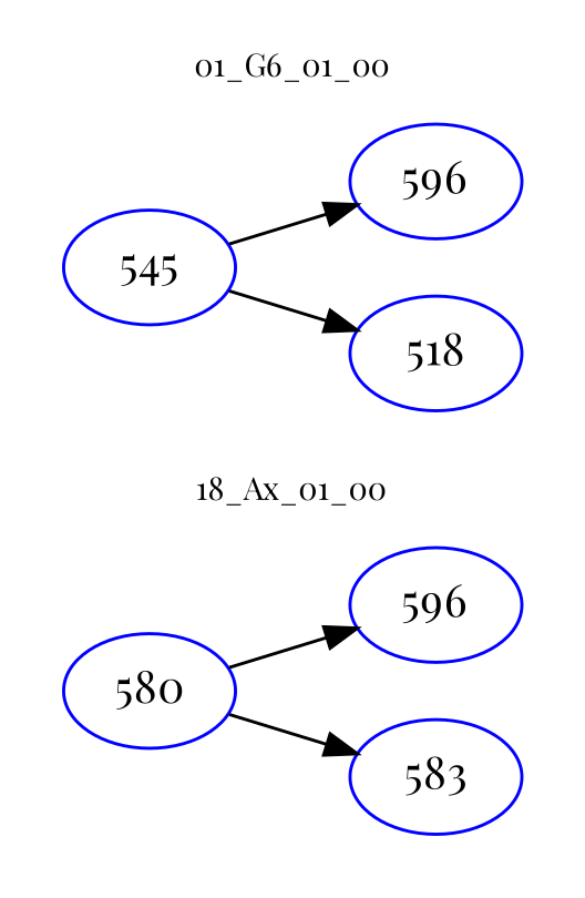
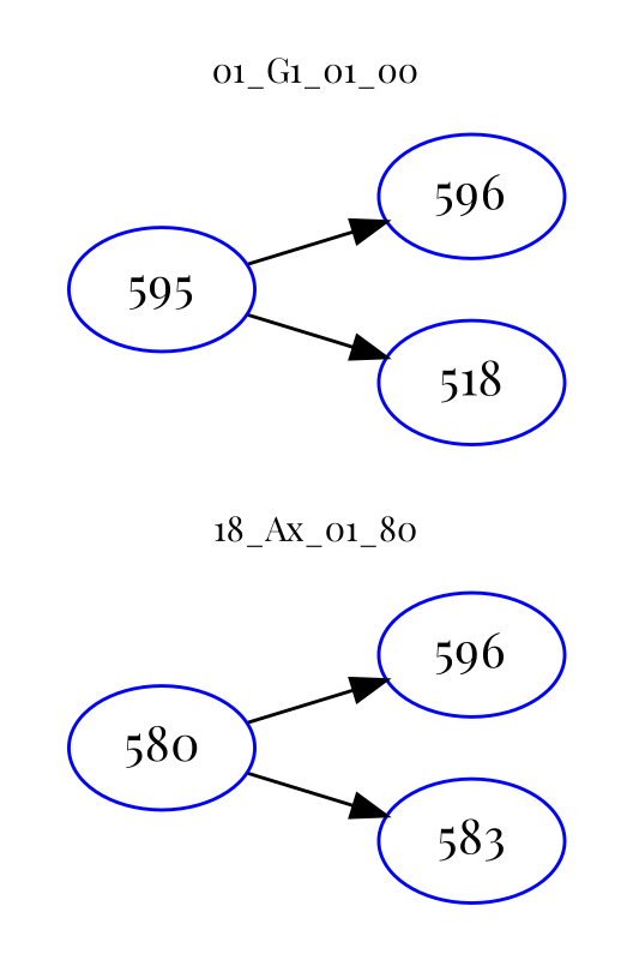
  digraph {
    fontname="Playfair Display"
    rankdir=LR
    node [color=blue fontname="Playfair Display"]
    edge [color=black fontname="Playfair Display"]
    n1 [label=580]
    n2 [label=583]
    n3 [label=596]
-   n4 [label=545]
+   n4 [label=595]
    n5 [label=518]
    n6 [label=596]
    subgraph cluster_1 {
      color=white
      fontsize=10
-     label="18_Ax_01_00"
+     label="18_Ax_01_80"
      n1
      n2
      n3
    }
    subgraph cluster_2 {
      color=white
      fontsize=10
-     label="01_G6_01_00"
+     label="01_G1_01_00"
      n4
      n5
      n6
    }
    n1 -> n2
    n1 -> n3
    n4 -> n5
    n4 -> n6
  }
